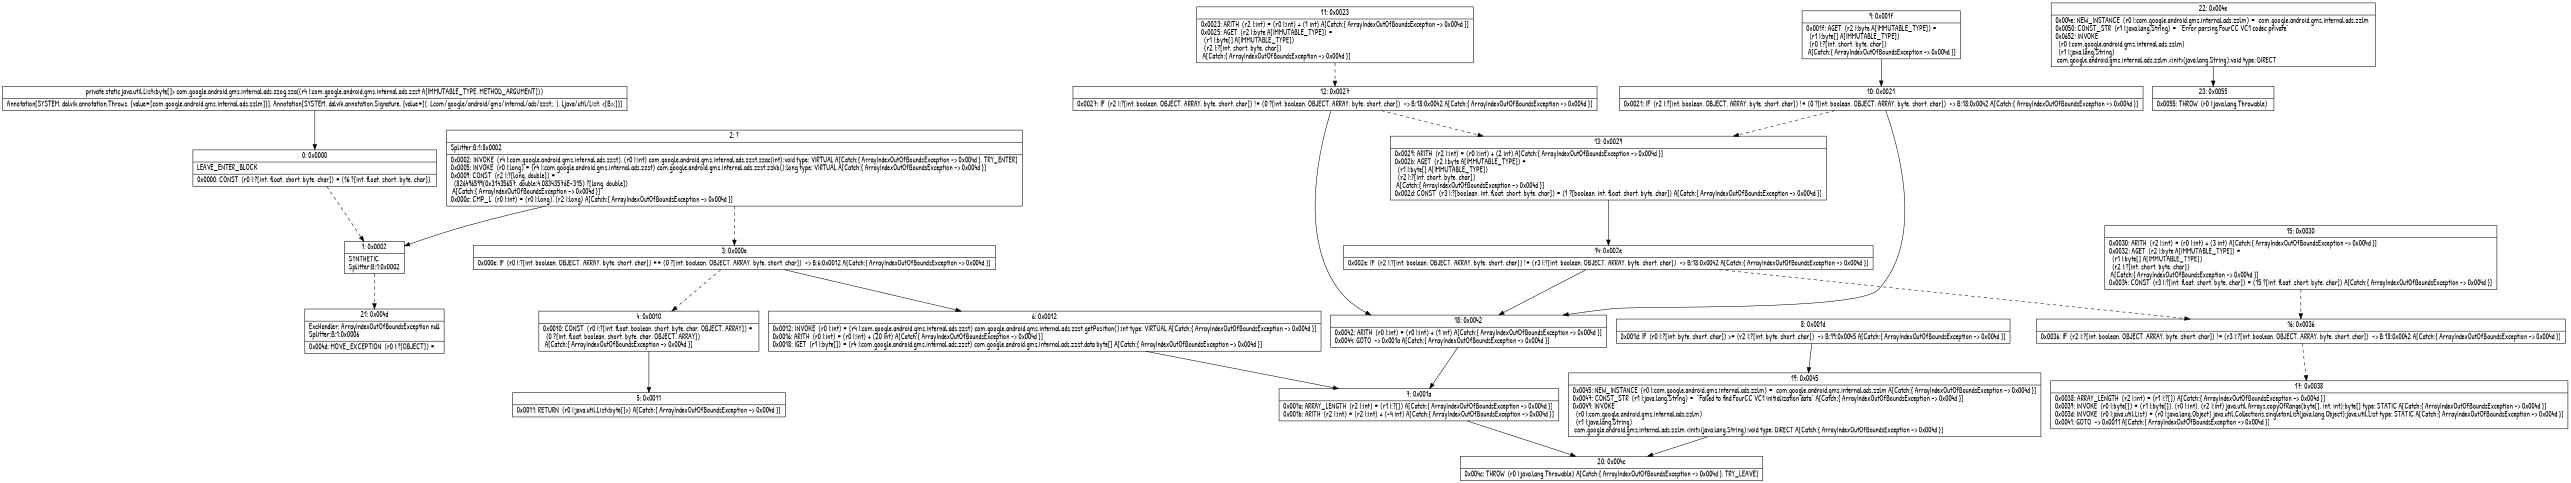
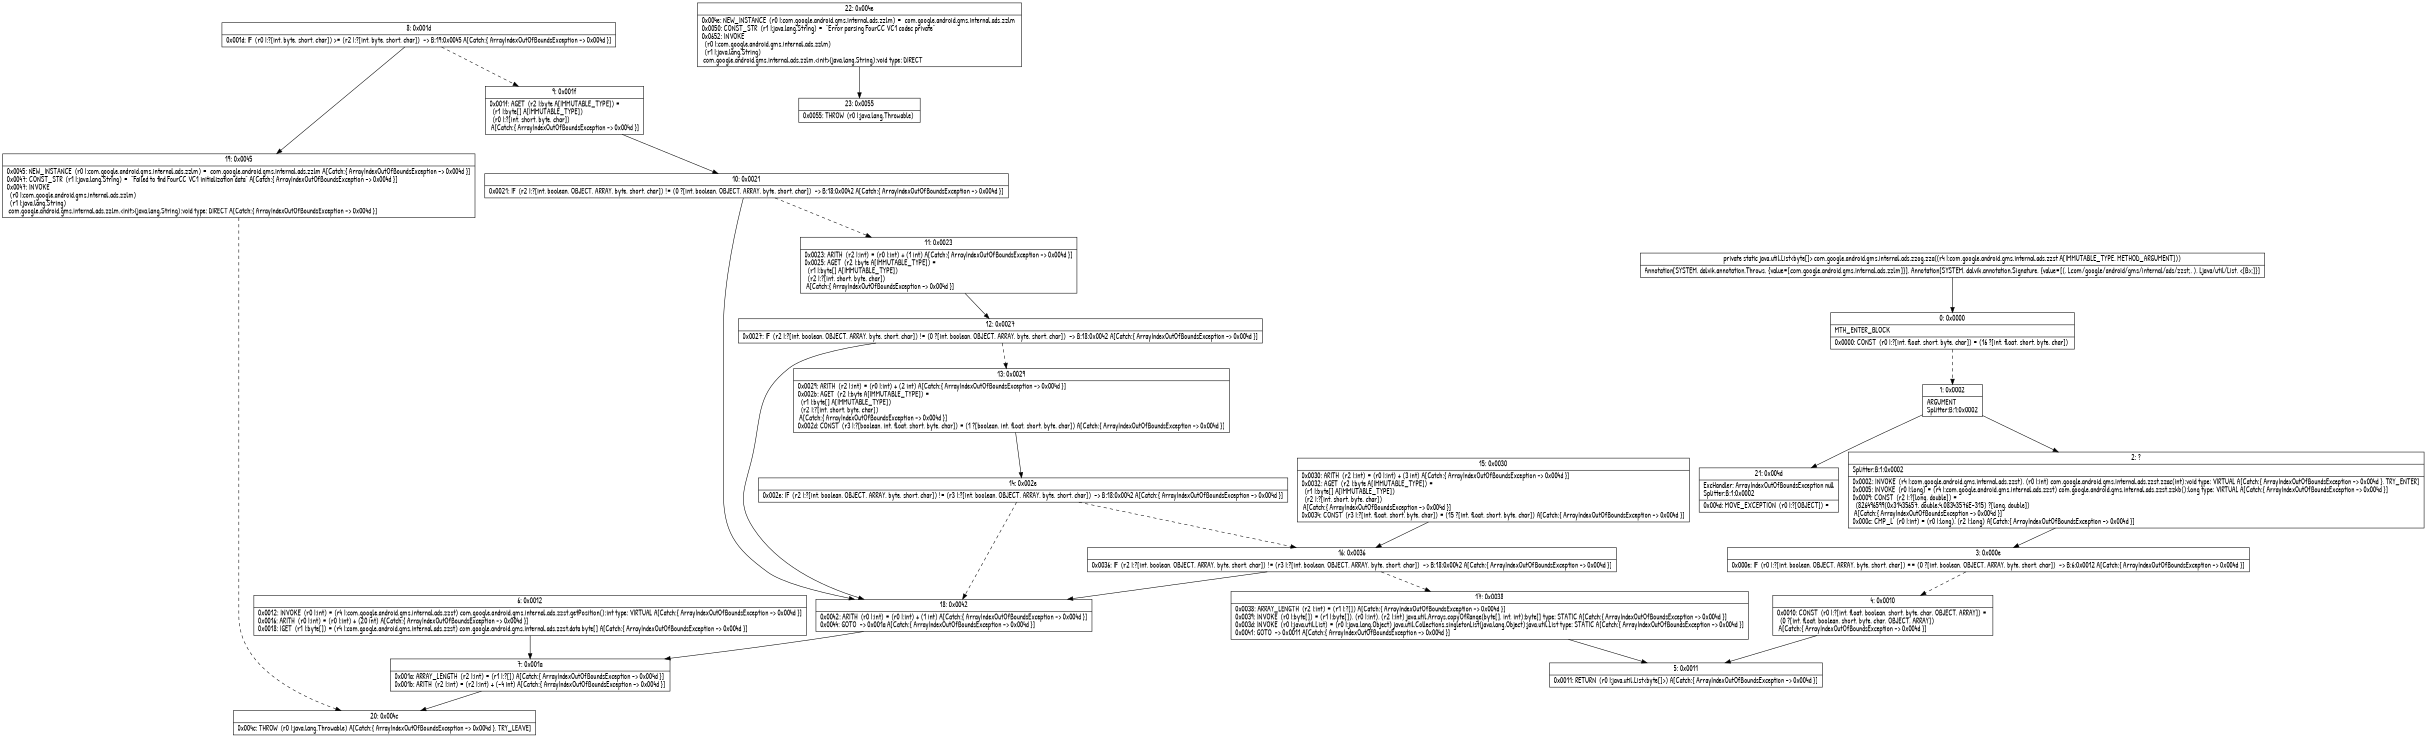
  digraph {
    fontname="Patrick Hand"
    node [fontname="Patrick Hand" shape=record]
    edge [fontname="Patrick Hand"]
-   n1 [label="{0\:\ 0x0000|LEAVE_ENTER_BLOCK\l|0x0000: CONST  (r0 I:?[int, float, short, byte, char]) = (16 ?[int, float, short, byte, char]) \l}"]
-   n2 [label="{1\:\ 0x0002|SYNTHETIC\lSplitter:B:1:0x0002\l}"]
-   n3 [label="{2\:\ ?|Splitter:B:1:8x0002\l|0x0002: INVOKE  (r4 I:com.google.android.gms.internal.ads.zzst), (r0 I:int) com.google.android.gms.internal.ads.zzst.zzac(int):void type: VIRTUAL A[Catch:\{ ArrayIndexOutOfBoundsException \-\> 0x004d \}, TRY_ENTER]\l0x0005: INVOKE  (r0 I:long) = (r4 I:com.google.android.gms.internal.ads.zzst) com.google.android.gms.internal.ads.zzst.zzkb():long type: VIRTUAL A[Catch:\{ ArrayIndexOutOfBoundsException \-\> 0x004d \}]\l0x0009: CONST  (r2 I:?[long, double]) = \l  (826496599(0x31435657, double:4.08343576E\-315) ?[long, double])\l A[Catch:\{ ArrayIndexOutOfBoundsException \-\> 0x004d \}]\l0x000c: CMP_L  (r0 I:int) = (r0 I:long), (r2 I:long) A[Catch:\{ ArrayIndexOutOfBoundsException \-\> 0x004d \}]\l}"]
-   n4 [label="{21\:\ 0x004d|ExcHandler: ArrayIndexOutOfBoundsException null\lSplitter:B:1:0x0006\l|0x004d: MOVE_EXCEPTION  (r0 I:?[OBJECT]) =  \l}"]
+   n1 [label="{0\:\ 0x0000|MTH_ENTER_BLOCK\l|0x0000: CONST  (r0 I:?[int, float, short, byte, char]) = (16 ?[int, float, short, byte, char]) \l}"]
+   n2 [label="{1\:\ 0x0002|ARGUMENT\lSplitter:B:1:0x0002\l}"]
+   n3 [label="{2\:\ ?|Splitter:B:1:0x0002\l|0x0002: INVOKE  (r4 I:com.google.android.gms.internal.ads.zzst), (r0 I:int) com.google.android.gms.internal.ads.zzst.zzac(int):void type: VIRTUAL A[Catch:\{ ArrayIndexOutOfBoundsException \-\> 0x004d \}, TRY_ENTER]\l0x0005: INVOKE  (r0 I:long) = (r4 I:com.google.android.gms.internal.ads.zzst) com.google.android.gms.internal.ads.zzst.zzkb():long type: VIRTUAL A[Catch:\{ ArrayIndexOutOfBoundsException \-\> 0x004d \}]\l0x0009: CONST  (r2 I:?[long, double]) = \l  (826496599(0x31435657, double:4.08343576E\-315) ?[long, double])\l A[Catch:\{ ArrayIndexOutOfBoundsException \-\> 0x004d \}]\l0x000c: CMP_L  (r0 I:int) = (r0 I:long), (r2 I:long) A[Catch:\{ ArrayIndexOutOfBoundsException \-\> 0x004d \}]\l}"]
+   n4 [label="{21\:\ 0x004d|ExcHandler: ArrayIndexOutOfBoundsException null\lSplitter:B:1:0x0002\l|0x004d: MOVE_EXCEPTION  (r0 I:?[OBJECT]) =  \l}"]
    n5 [label="{3\:\ 0x000e|0x000e: IF  (r0 I:?[int, boolean, OBJECT, ARRAY, byte, short, char]) == (0 ?[int, boolean, OBJECT, ARRAY, byte, short, char])  \-\> B:6:0x0012 A[Catch:\{ ArrayIndexOutOfBoundsException \-\> 0x004d \}]\l}"]
    n6 [label="{4\:\ 0x0010|0x0010: CONST  (r0 I:?[int, float, boolean, short, byte, char, OBJECT, ARRAY]) = \l  (0 ?[int, float, boolean, short, byte, char, OBJECT, ARRAY])\l A[Catch:\{ ArrayIndexOutOfBoundsException \-\> 0x004d \}]\l}"]
    n7 [label="{6\:\ 0x0012|0x0012: INVOKE  (r0 I:int) = (r4 I:com.google.android.gms.internal.ads.zzst) com.google.android.gms.internal.ads.zzst.getPosition():int type: VIRTUAL A[Catch:\{ ArrayIndexOutOfBoundsException \-\> 0x004d \}]\l0x0016: ARITH  (r0 I:int) = (r0 I:int) + (20 int) A[Catch:\{ ArrayIndexOutOfBoundsException \-\> 0x004d \}]\l0x0018: IGET  (r1 I:byte[]) = (r4 I:com.google.android.gms.internal.ads.zzst) com.google.android.gms.internal.ads.zzst.data byte[] A[Catch:\{ ArrayIndexOutOfBoundsException \-\> 0x004d \}]\l}"]
    n8 [label="{5\:\ 0x0011|0x0011: RETURN  (r0 I:java.util.List\<byte[]\>) A[Catch:\{ ArrayIndexOutOfBoundsException \-\> 0x004d \}]\l}"]
    n9 [label="{7\:\ 0x001a|0x001a: ARRAY_LENGTH  (r2 I:int) = (r1 I:?[]) A[Catch:\{ ArrayIndexOutOfBoundsException \-\> 0x004d \}]\l0x001b: ARITH  (r2 I:int) = (r2 I:int) + (\-4 int) A[Catch:\{ ArrayIndexOutOfBoundsException \-\> 0x004d \}]\l}"]
    n10 [label="{20\:\ 0x004c|0x004c: THROW  (r0 I:java.lang.Throwable) A[Catch:\{ ArrayIndexOutOfBoundsException \-\> 0x004d \}, TRY_LEAVE]\l}"]
    n11 [label="{8\:\ 0x001d|0x001d: IF  (r0 I:?[int, byte, short, char]) \>= (r2 I:?[int, byte, short, char])  \-\> B:19:0x0045 A[Catch:\{ ArrayIndexOutOfBoundsException \-\> 0x004d \}]\l}"]
    n12 [label="{9\:\ 0x001f|0x001f: AGET  (r2 I:byte A[IMMUTABLE_TYPE]) = \l  (r1 I:byte[] A[IMMUTABLE_TYPE])\l  (r0 I:?[int, short, byte, char])\l A[Catch:\{ ArrayIndexOutOfBoundsException \-\> 0x004d \}]\l}"]
-   n13 [label="{19\:\ 0x0045|0x0045: NEW_INSTANCE  (r0 I:com.google.android.gms.internal.ads.zzlm) =  com.google.android.gms.internal.ads.zzlm A[Catch:\{ ArrayIndexOutOfBoundsException \-\> 0x004d \}]\l0x0047: CONST_STR  (r1 I:java.lang.String) =  \"Failed to find FourCC VC1 initialization data\" A[Catch:\{ ArrayIndexOutOfBoundsException \-\> 0x004d \}]\l0x0049: INVOKE  \l  (r0 I:com.google.android.gms.internal.ads.zzlm)\l  (r1 I:java.lang.String)\l com.google.android.gms.internal.ads.zzlm.\<init\>(java.lang.String):void type: DIRECT A[Catch:\{ ArrayIndexOutOfBoundsException \-\> 0x004d \}]\l}"]
+   n13 [label="{19\:\ 0x0045|0x0045: NEW_INSTANCE  (r0 I:com.google.android.gms.internal.ads.zzlm) =  com.google.android.gms.internal.ads.zzlm A[Catch:\{ ArrayIndexOutOfBoundsException \-\> 0x004d \}]\l0x0047: CONST_STR  (r1 I:java.lang.String) =  \"Failed to find FourCC VC1 initialization data\" A[Catch:\{ ArrayIndexOutOfBoundsException \-\> 0x004d \}]\l0x0047: INVOKE  \l  (r0 I:com.google.android.gms.internal.ads.zzlm)\l  (r1 I:java.lang.String)\l com.google.android.gms.internal.ads.zzlm.\<init\>(java.lang.String):void type: DIRECT A[Catch:\{ ArrayIndexOutOfBoundsException \-\> 0x004d \}]\l}"]
    n14 [label="{10\:\ 0x0021|0x0021: IF  (r2 I:?[int, boolean, OBJECT, ARRAY, byte, short, char]) != (0 ?[int, boolean, OBJECT, ARRAY, byte, short, char])  \-\> B:18:0x0042 A[Catch:\{ ArrayIndexOutOfBoundsException \-\> 0x004d \}]\l}"]
    n15 [label="{11\:\ 0x0023|0x0023: ARITH  (r2 I:int) = (r0 I:int) + (1 int) A[Catch:\{ ArrayIndexOutOfBoundsException \-\> 0x004d \}]\l0x0025: AGET  (r2 I:byte A[IMMUTABLE_TYPE]) = \l  (r1 I:byte[] A[IMMUTABLE_TYPE])\l  (r2 I:?[int, short, byte, char])\l A[Catch:\{ ArrayIndexOutOfBoundsException \-\> 0x004d \}]\l}"]
    n16 [label="{18\:\ 0x0042|0x0042: ARITH  (r0 I:int) = (r0 I:int) + (1 int) A[Catch:\{ ArrayIndexOutOfBoundsException \-\> 0x004d \}]\l0x0044: GOTO  \-\> 0x001a A[Catch:\{ ArrayIndexOutOfBoundsException \-\> 0x004d \}]\l}"]
    n17 [label="{12\:\ 0x0027|0x0027: IF  (r2 I:?[int, boolean, OBJECT, ARRAY, byte, short, char]) != (0 ?[int, boolean, OBJECT, ARRAY, byte, short, char])  \-\> B:18:0x0042 A[Catch:\{ ArrayIndexOutOfBoundsException \-\> 0x004d \}]\l}"]
    n18 [label="{13\:\ 0x0029|0x0029: ARITH  (r2 I:int) = (r0 I:int) + (2 int) A[Catch:\{ ArrayIndexOutOfBoundsException \-\> 0x004d \}]\l0x002b: AGET  (r2 I:byte A[IMMUTABLE_TYPE]) = \l  (r1 I:byte[] A[IMMUTABLE_TYPE])\l  (r2 I:?[int, short, byte, char])\l A[Catch:\{ ArrayIndexOutOfBoundsException \-\> 0x004d \}]\l0x002d: CONST  (r3 I:?[boolean, int, float, short, byte, char]) = (1 ?[boolean, int, float, short, byte, char]) A[Catch:\{ ArrayIndexOutOfBoundsException \-\> 0x004d \}]\l}"]
    n19 [label="{14\:\ 0x002e|0x002e: IF  (r2 I:?[int, boolean, OBJECT, ARRAY, byte, short, char]) != (r3 I:?[int, boolean, OBJECT, ARRAY, byte, short, char])  \-\> B:18:0x0042 A[Catch:\{ ArrayIndexOutOfBoundsException \-\> 0x004d \}]\l}"]
    n20 [label="{16\:\ 0x0036|0x0036: IF  (r2 I:?[int, boolean, OBJECT, ARRAY, byte, short, char]) != (r3 I:?[int, boolean, OBJECT, ARRAY, byte, short, char])  \-\> B:18:0x0042 A[Catch:\{ ArrayIndexOutOfBoundsException \-\> 0x004d \}]\l}"]
    n21 [label="{15\:\ 0x0030|0x0030: ARITH  (r2 I:int) = (r0 I:int) + (3 int) A[Catch:\{ ArrayIndexOutOfBoundsException \-\> 0x004d \}]\l0x0032: AGET  (r2 I:byte A[IMMUTABLE_TYPE]) = \l  (r1 I:byte[] A[IMMUTABLE_TYPE])\l  (r2 I:?[int, short, byte, char])\l A[Catch:\{ ArrayIndexOutOfBoundsException \-\> 0x004d \}]\l0x0034: CONST  (r3 I:?[int, float, short, byte, char]) = (15 ?[int, float, short, byte, char]) A[Catch:\{ ArrayIndexOutOfBoundsException \-\> 0x004d \}]\l}"]
    n22 [label="{17\:\ 0x0038|0x0038: ARRAY_LENGTH  (r2 I:int) = (r1 I:?[]) A[Catch:\{ ArrayIndexOutOfBoundsException \-\> 0x004d \}]\l0x0039: INVOKE  (r0 I:byte[]) = (r1 I:byte[]), (r0 I:int), (r2 I:int) java.util.Arrays.copyOfRange(byte[], int, int):byte[] type: STATIC A[Catch:\{ ArrayIndexOutOfBoundsException \-\> 0x004d \}]\l0x003d: INVOKE  (r0 I:java.util.List) = (r0 I:java.lang.Object) java.util.Collections.singletonList(java.lang.Object):java.util.List type: STATIC A[Catch:\{ ArrayIndexOutOfBoundsException \-\> 0x004d \}]\l0x0041: GOTO  \-\> 0x0011 A[Catch:\{ ArrayIndexOutOfBoundsException \-\> 0x004d \}]\l}"]
    n23 [label="{22\:\ 0x004e|0x004e: NEW_INSTANCE  (r0 I:com.google.android.gms.internal.ads.zzlm) =  com.google.android.gms.internal.ads.zzlm \l0x0050: CONST_STR  (r1 I:java.lang.String) =  \"Error parsing FourCC VC1 codec private\" \l0x0652: INVOKE  \l  (r0 I:com.google.android.gms.internal.ads.zzlm)\l  (r1 I:java.lang.String)\l com.google.android.gms.internal.ads.zzlm.\<init\>(java.lang.String):void type: DIRECT \l}"]
    n24 [label="{23\:\ 0x0055|0x0055: THROW  (r0 I:java.lang.Throwable) \l}"]
    n25 [label="{private static java.util.List\<byte[]\> com.google.android.gms.internal.ads.zzog.zza((r4 I:com.google.android.gms.internal.ads.zzst A[IMMUTABLE_TYPE, METHOD_ARGUMENT]))  | Annotation[SYSTEM, dalvik.annotation.Throws, \{value=[com.google.android.gms.internal.ads.zzlm]\}], Annotation[SYSTEM, dalvik.annotation.Signature, \{value=[(, Lcom\/google\/android\/gms\/internal\/ads\/zzst;, ), Ljava\/util\/List, \<[B\>;]\}]\l}"]
    n1 -> n2 [style=dashed]
-   n3 -> n2
-   n2 -> n4 [style=dashed]
-   n3 -> n5 [style=dashed]
+   n2 -> n3
+   n2 -> n4
+   n3 -> n5
    n5 -> n6 [style=dashed]
-   n5 -> n7
    n6 -> n8
    n7 -> n9
    n9 -> n10
+   n11 -> n12 [style=dashed]
    n11 -> n13
    n12 -> n14
-   n13 -> n10
-   n14 -> n18 [style=dashed]
+   n13 -> n10 [style=dashed]
+   n14 -> n15 [style=dashed]
    n14 -> n16
-   n15 -> n17 [style=dashed]
+   n15 -> n17
    n16 -> n9
    n17 -> n16
    n17 -> n18 [style=dashed]
    n18 -> n19
-   n19 -> n16
+   n19 -> n16 [style=dashed]
    n19 -> n20 [style=dashed]
+   n20 -> n16
    n20 -> n22 [style=dashed]
-   n21 -> n20 [style=dashed]
+   n21 -> n20
+   n22 -> n8
    n23 -> n24
    n25 -> n1
  }
